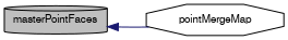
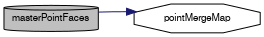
  digraph {
    rankdir=LR
    node [color=black fontname=FreeSans fontsize=10]
    n1 [fillcolor=grey75 fontcolor=black height=0.2 label=masterPointFaces shape=cylinder style=filled width=0.4]
    n2 [height=0.2 label=pointMergeMap shape=octagon width=0.4]
-   n1 -> n2 [color=midnightblue dir=back fontname=FreeSans fontsize=10 labelfontname=FreeSans labelfontsize=10 style=solid]
+   n2 -> n1 [color=midnightblue dir=back fontname=FreeSans fontsize=10 labelfontname=FreeSans labelfontsize=10 style=solid]
  }
